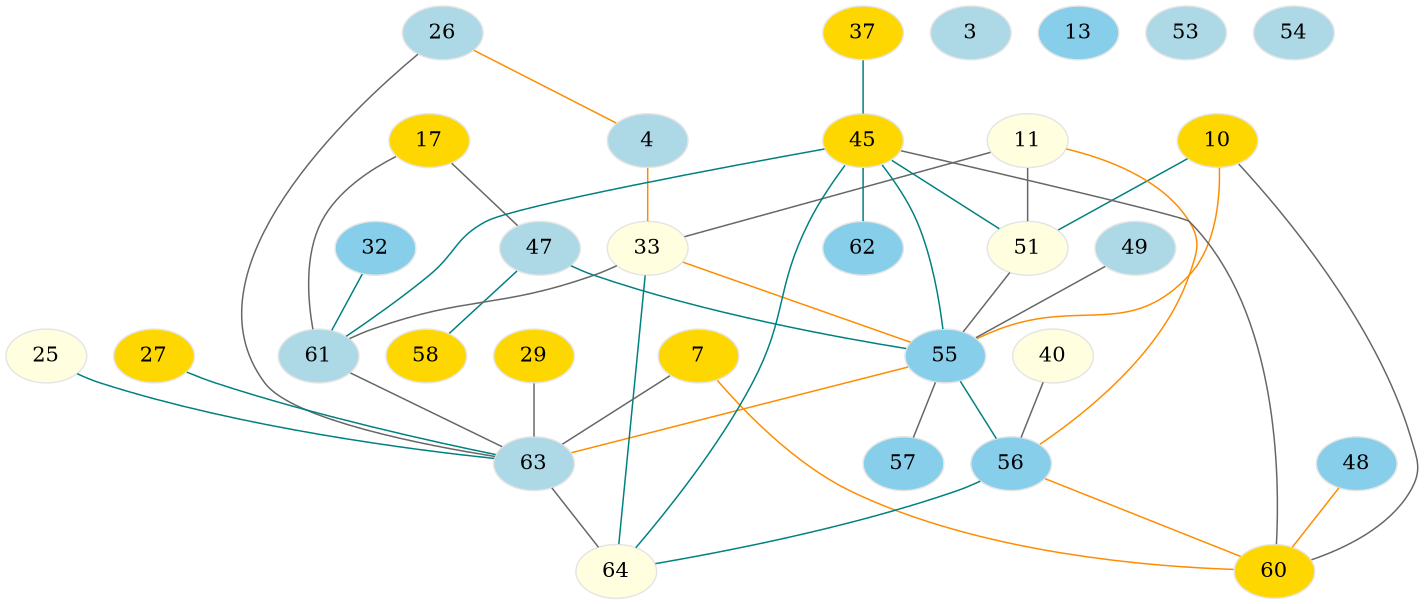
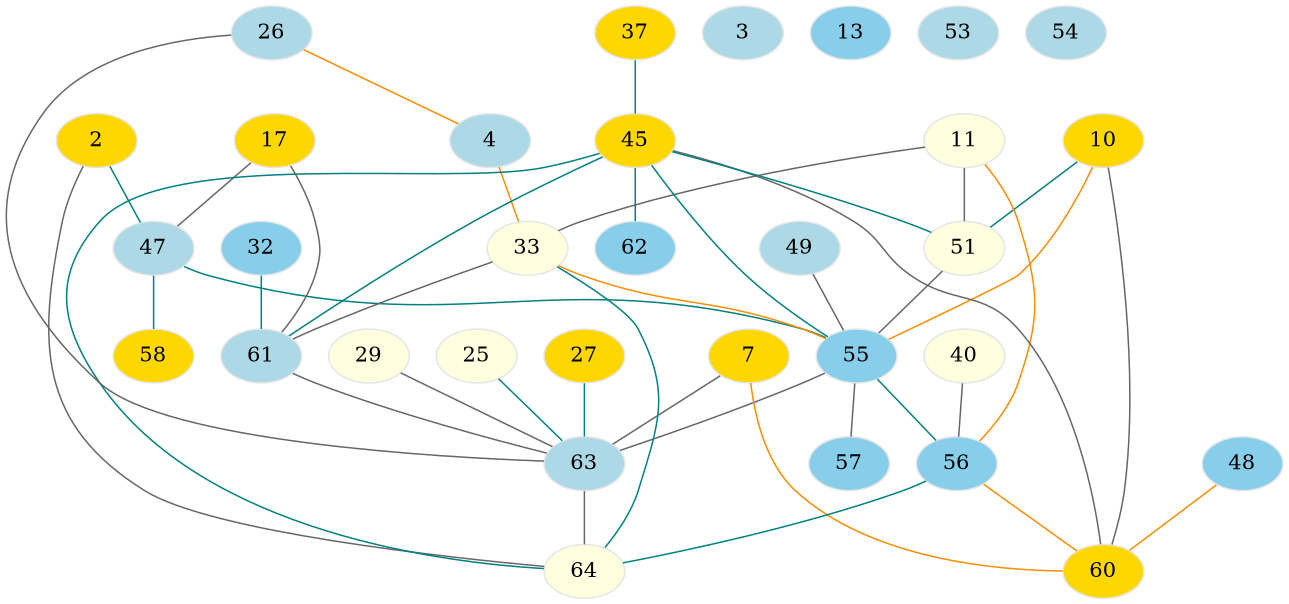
  graph {
    node [color=gray90 fillcolor=gold style=filled]
    edge [color=gray40]
    47 [fillcolor=lightblue super="+24"]
    55 [fillcolor=skyblue super="+22+52+46"]
    58
+   2
    64 [fillcolor=lightyellow super="+43"]
    3 [fillcolor=lightblue]
    n7 [fillcolor=lightyellow label=33 super="+33"]
    61 [fillcolor=lightblue super="+39"]
    4 [fillcolor=lightblue]
    60 [super="+14"]
    7
    63 [fillcolor=lightblue super="+1+34+59"]
    51 [fillcolor=lightyellow super="+16"]
    10
    56 [fillcolor=skyblue super="+50"]
    57 [fillcolor=skyblue]
    11 [fillcolor=lightyellow]
    13 [fillcolor=skyblue]
    17
    25 [fillcolor=lightyellow]
    45 [super="+18+21+42"]
    62 [fillcolor=skyblue]
    26 [fillcolor=lightblue]
    27
-   29
+   29 [fillcolor=lightyellow]
    32 [fillcolor=skyblue]
    37 [super="+19"]
    40 [fillcolor=lightyellow]
    49 [fillcolor=lightblue]
    48 [fillcolor=skyblue super="+23"]
    53 [fillcolor=lightblue super="+28"]
    54 [fillcolor=lightblue]
    47 -- 55 [color=teal]
    47 -- 58 [color=teal]
-   55 -- 63 [color=darkorange weight=3]
+   55 -- 63 [weight=3]
    55 -- 56 [color=teal weight=3]
    55 -- 57
+   2 -- 47 [color=teal weight=2]
+   2 -- 64 [weight=3]
    n7 -- 55 [color=darkorange]
    n7 -- 64 [color=teal weight=3]
    n7 -- 61
    61 -- 63
    4 -- n7 [color=darkorange]
    7 -- 60 [color=darkorange]
    7 -- 63
    63 -- 64 [weight=3]
    51 -- 55
    10 -- 55 [color=darkorange]
    10 -- 60 [weight=2]
    10 -- 51 [color=teal weight=2]
    56 -- 64 [color=teal weight=2]
    56 -- 60 [color=darkorange weight=2]
    11 -- n7
    11 -- 51
    11 -- 56 [color=darkorange]
    17 -- 47
    17 -- 61
    25 -- 63 [color=teal]
    45 -- 55 [color=teal weight=2]
    45 -- 64 [color=teal weight=3]
    45 -- 61 [color=teal weight=2]
    45 -- 60 [weight=2]
    45 -- 51 [color=teal]
    45 -- 62 [color=teal]
    26 -- 4 [color=darkorange]
    26 -- 63
    27 -- 63 [color=teal weight=2]
    29 -- 63
    32 -- 61 [color=teal]
    37 -- 45 [color=teal]
    40 -- 56
    49 -- 55
    48 -- 60 [color=darkorange]
  }
